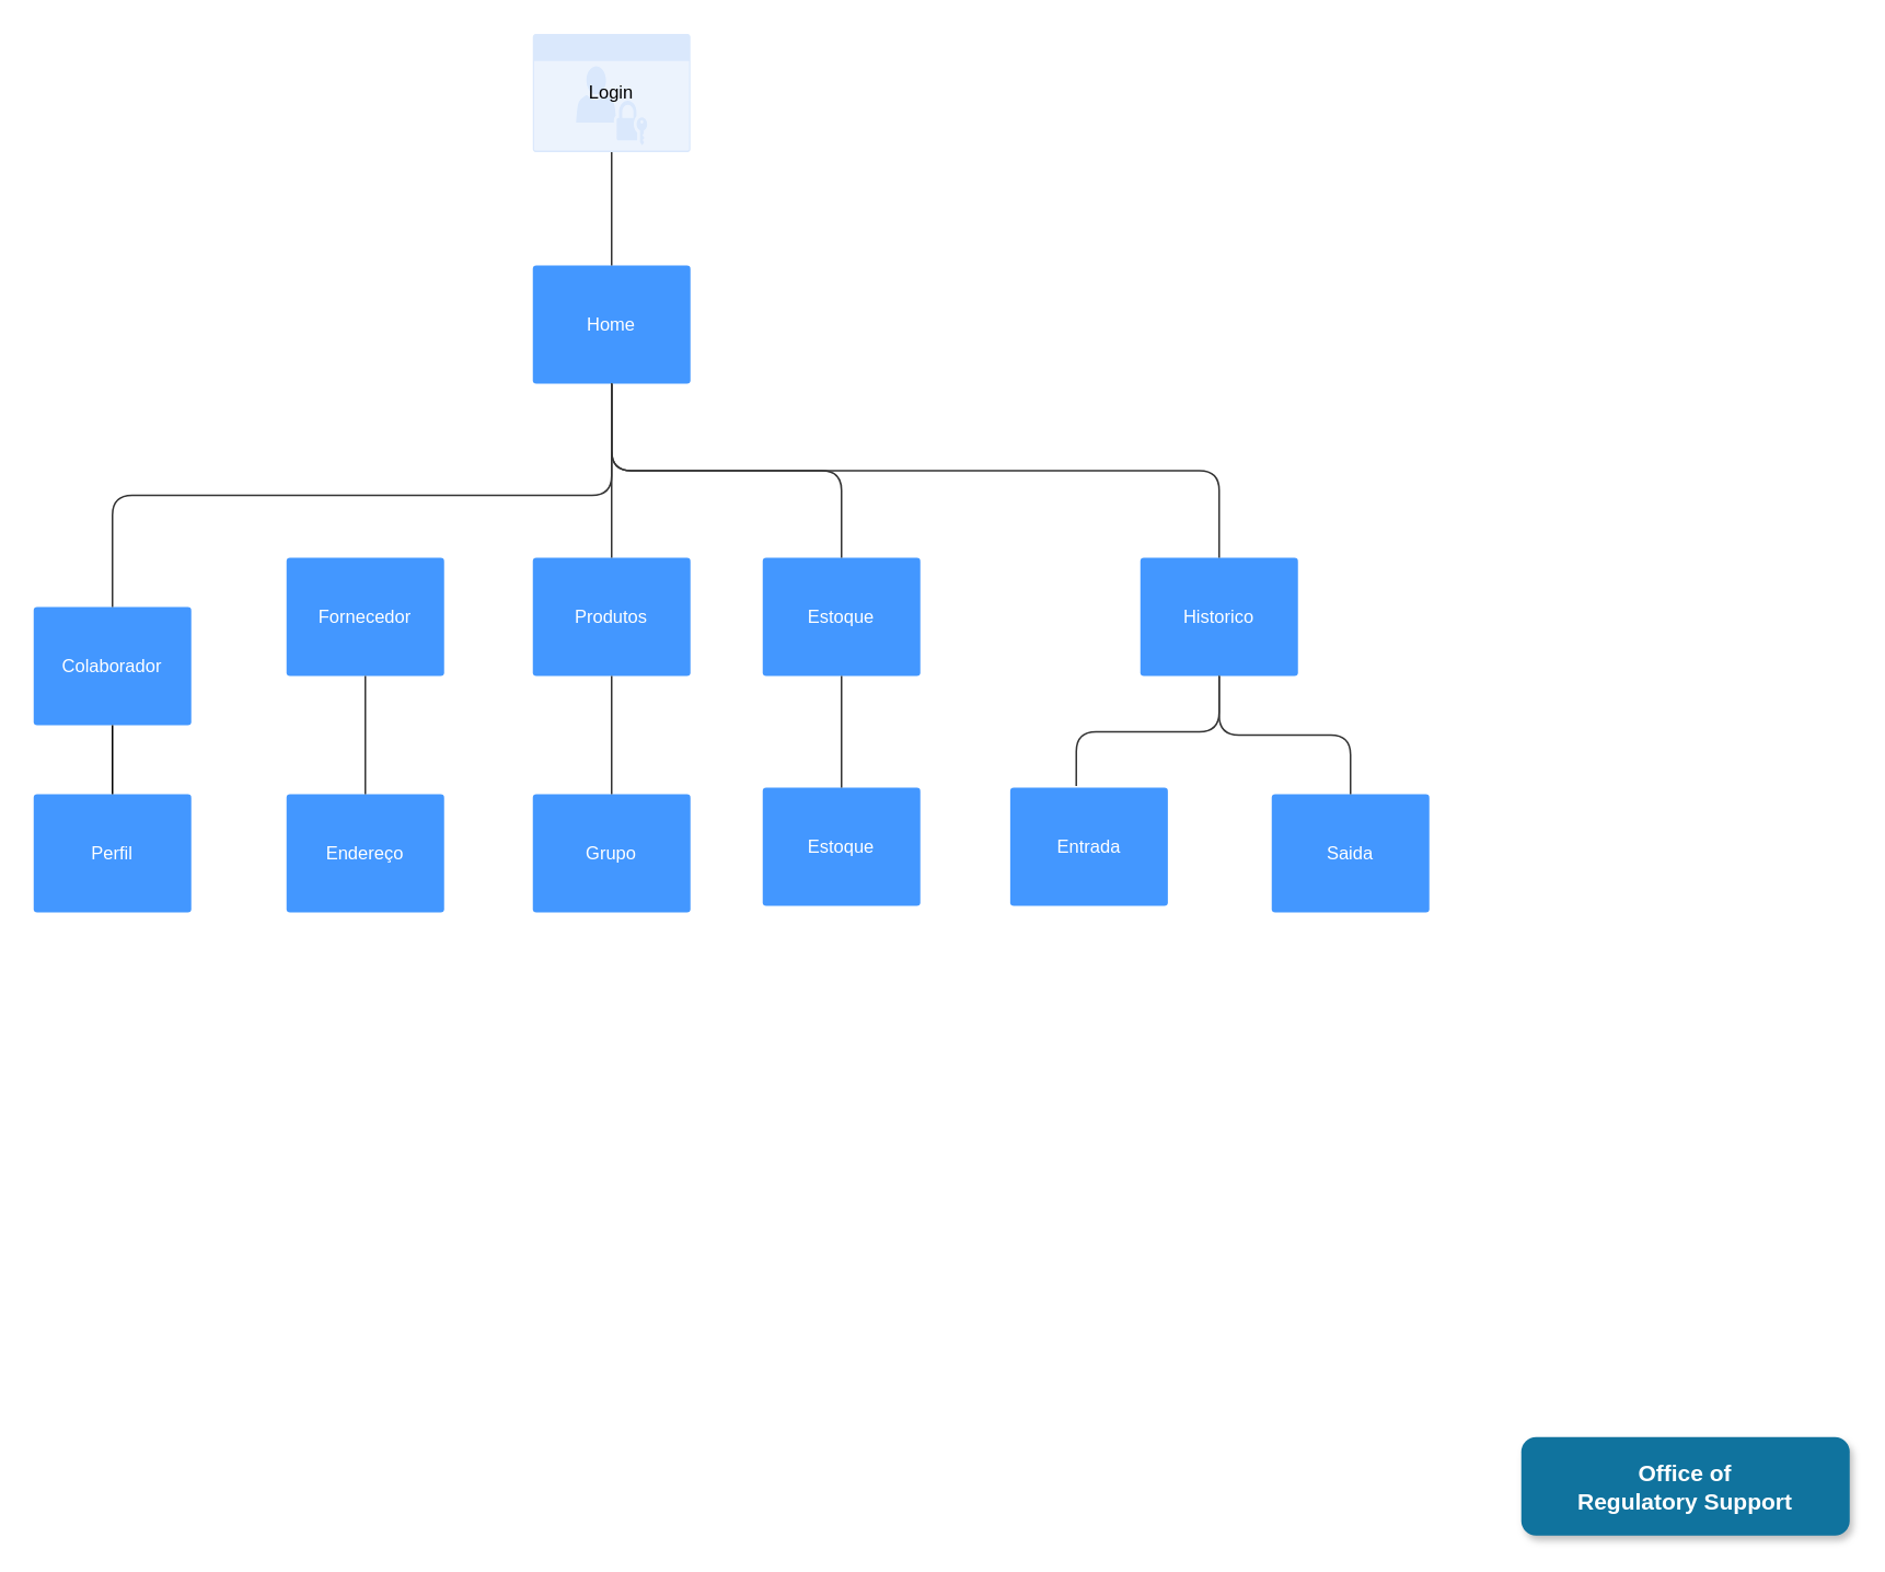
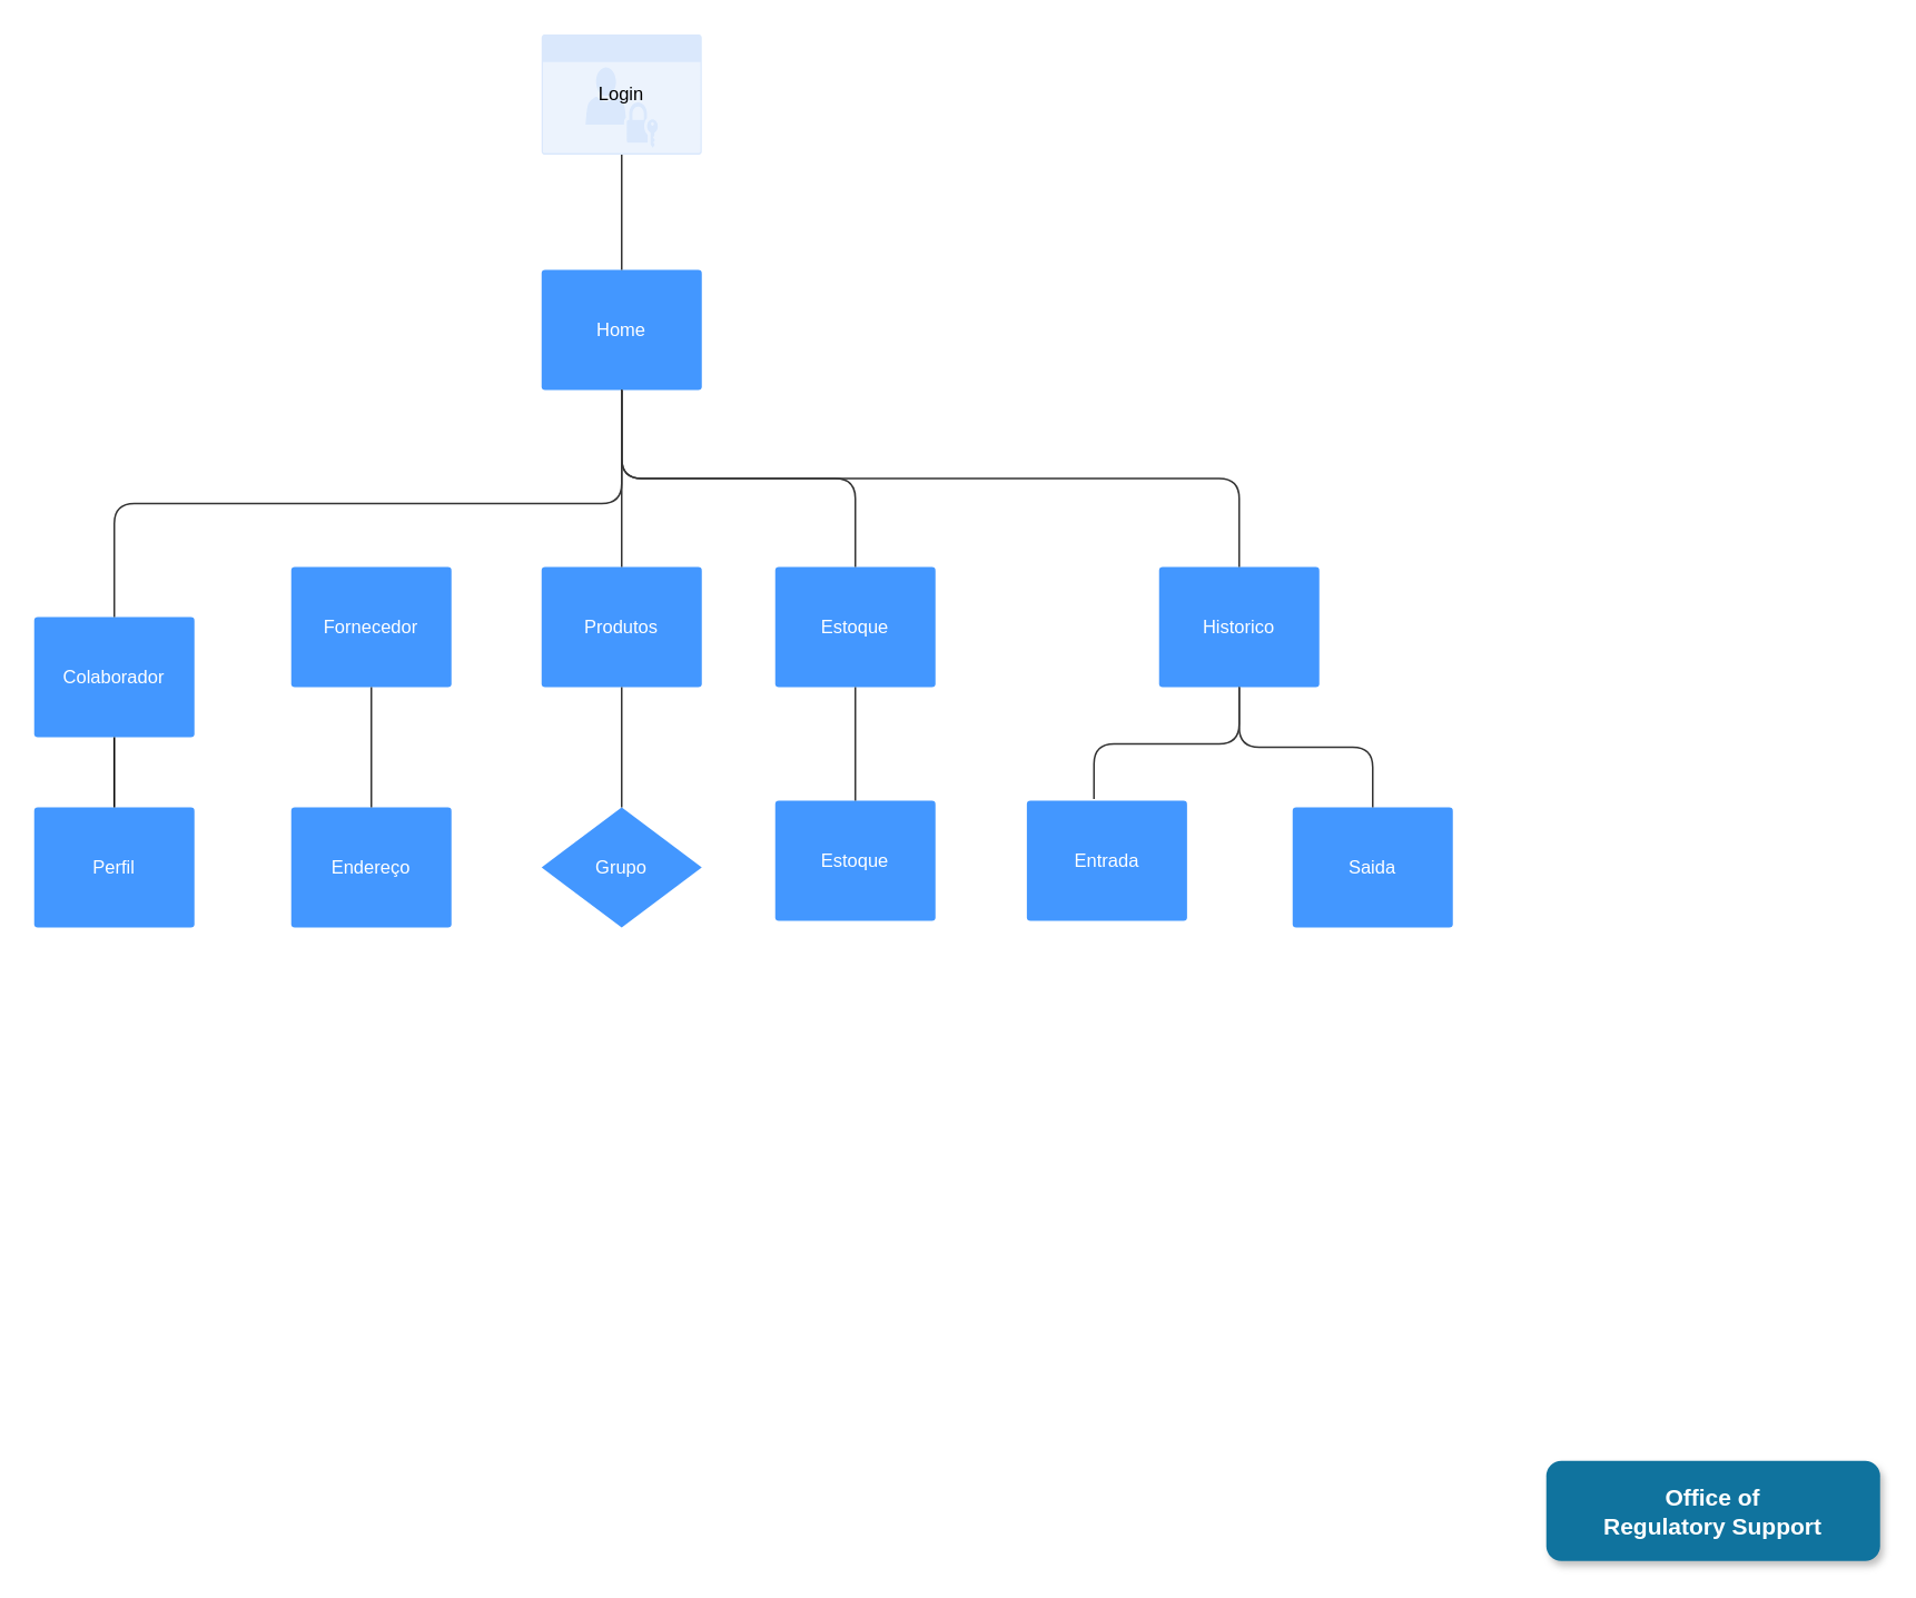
  <mxCell id="0" />
  <mxCell id="1" parent="0" />
  <mxCell id="2" value="Office of&#10; Regulatory Support" style="rounded=1;fillColor=#10739E;strokeColor=none;shadow=1;gradientColor=none;fontStyle=1;fontColor=#FFFFFF;fontSize=14;" parent="1" vertex="1"><mxGeometry x="926" y="874.5" width="200" height="60" as="geometry" /></mxCell>
  <mxCell id="3" value="Login" style="html=1;overflow=block;whiteSpace=wrap;shape=mxgraph.sitemap.login;strokeColor=#6c8ebf;fillColor=#dae8fc;whiteSpace=wrap;fontSize=11;fontFamily=Helvetica;align=center;spacing=3;strokeOpacity=0;fillOpacity=100;rounded=1;absoluteArcSize=1;arcSize=6;" vertex="1" zOrder="95" parent="1"><mxGeometry x="324" y="20" width="96" height="72" as="geometry" /></mxCell>
  <mxCell id="4" value="Home" style="html=1;overflow=block;whiteSpace=wrap;rounded=1;arcSize=3;fillColor=#4397ff;strokeOpacity=0;fillOpacity=100;whiteSpace=wrap;fontSize=11;fontFamily=Helvetica;fontColor=#ffffff;align=center;spacing=3;whiteSpace=wrap;" vertex="1" zOrder="116" parent="1"><mxGeometry x="324" y="161" width="96" height="72" as="geometry" /></mxCell>
  <mxCell id="5" value="" style="html=1;jettySize=18;whiteSpace=wrap;fontSize=11;strokeColor=#333333;strokeOpacity=100;rounded=1;arcSize=24;edgeStyle=orthogonalEdgeStyle;startArrow=none;;endArrow=none;;exitX=0.5;exitY=1;exitPerimeter=0;entryX=0.5;entryY=0;entryPerimeter=0;" edge="1" parent="1" source="3" target="4"><mxGeometry width="100" height="100" relative="1" as="geometry"><Array as="points"><mxPoint x="372" y="92" /><mxPoint x="372" y="116" /></Array></mxGeometry></mxCell>
  <mxCell id="6" value="Colaborador" style="html=1;overflow=block;whiteSpace=wrap;rounded=1;arcSize=3;fillColor=#4397ff;strokeOpacity=0;fillOpacity=100;whiteSpace=wrap;fontSize=11;fontFamily=Helvetica;fontColor=#ffffff;align=center;spacing=3;whiteSpace=wrap;" vertex="1" zOrder="118" parent="1"><mxGeometry x="20" y="369" width="96" height="72" as="geometry" /></mxCell>
  <mxCell id="7" value="Perfil" style="html=1;overflow=block;whiteSpace=wrap;rounded=1;arcSize=3;fillColor=#4397ff;strokeOpacity=0;fillOpacity=100;whiteSpace=wrap;fontSize=11;fontFamily=Helvetica;fontColor=#ffffff;align=center;spacing=3;whiteSpace=wrap;" vertex="1" zOrder="119" parent="1"><mxGeometry x="20" y="483" width="96" height="72" as="geometry" /></mxCell>
  <mxCell id="8" value="Endereço" style="html=1;overflow=block;whiteSpace=wrap;rounded=1;arcSize=3;fillColor=#4397ff;strokeOpacity=0;fillOpacity=100;whiteSpace=wrap;fontSize=11;fontFamily=Helvetica;fontColor=#ffffff;align=center;spacing=3;whiteSpace=wrap;" vertex="1" zOrder="120" parent="1"><mxGeometry x="174" y="483" width="96" height="72" as="geometry" /></mxCell>
  <mxCell id="9" value="Fornecedor" style="html=1;overflow=block;whiteSpace=wrap;rounded=1;arcSize=3;fillColor=#4397ff;strokeOpacity=0;fillOpacity=100;whiteSpace=wrap;fontSize=11;fontFamily=Helvetica;fontColor=#ffffff;align=center;spacing=3;whiteSpace=wrap;" vertex="1" zOrder="121" parent="1"><mxGeometry x="174" y="339" width="96" height="72" as="geometry" /></mxCell>
  <mxCell id="10" value="Estoque" style="html=1;overflow=block;whiteSpace=wrap;rounded=1;arcSize=3;fillColor=#4397ff;strokeOpacity=0;fillOpacity=100;whiteSpace=wrap;fontSize=11;fontFamily=Helvetica;fontColor=#ffffff;align=center;spacing=3;whiteSpace=wrap;" vertex="1" zOrder="122" parent="1"><mxGeometry x="464" y="339" width="96" height="72" as="geometry" /></mxCell>
- <mxCell id="11" value="Grupo" style="html=1;overflow=block;whiteSpace=wrap;rounded=1;arcSize=3;fillColor=#4397ff;strokeOpacity=0;fillOpacity=100;whiteSpace=wrap;fontSize=11;fontFamily=Helvetica;fontColor=#ffffff;align=center;spacing=3;whiteSpace=wrap;" vertex="1" zOrder="123" parent="1"><mxGeometry x="324" y="483" width="96" height="72" as="geometry" /></mxCell>
+ <mxCell id="11" value="Grupo" style="rhombus;html=1;overflow=block;whiteSpace=wrap;arcSize=3;fillColor=#4397ff;strokeOpacity=0;fillOpacity=100;whiteSpace=wrap;fontSize=11;fontFamily=Helvetica;fontColor=#ffffff;align=center;spacing=3;whiteSpace=wrap;" vertex="1" zOrder="123" parent="1"><mxGeometry x="324" y="483" width="96" height="72" as="geometry" /></mxCell>
  <mxCell id="12" value="Produtos" style="html=1;overflow=block;whiteSpace=wrap;rounded=1;arcSize=3;fillColor=#4397ff;strokeOpacity=0;fillOpacity=100;whiteSpace=wrap;fontSize=11;fontFamily=Helvetica;fontColor=#ffffff;align=center;spacing=3;whiteSpace=wrap;" vertex="1" zOrder="124" parent="1"><mxGeometry x="324" y="339" width="96" height="72" as="geometry" /></mxCell>
  <mxCell id="13" value="Historico" style="html=1;overflow=block;whiteSpace=wrap;rounded=1;arcSize=3;fillColor=#4397ff;strokeOpacity=0;fillOpacity=100;whiteSpace=wrap;fontSize=11;fontFamily=Helvetica;fontColor=#ffffff;align=center;spacing=3;whiteSpace=wrap;" vertex="1" zOrder="125" parent="1"><mxGeometry x="694" y="339" width="96" height="72" as="geometry" /></mxCell>
  <mxCell id="14" value="" style="html=1;jettySize=18;whiteSpace=wrap;fontSize=11;strokeColor=#333333;strokeOpacity=100;rounded=1;arcSize=24;edgeStyle=orthogonalEdgeStyle;startArrow=none;;endArrow=none;;exitX=0.5;exitY=1;entryX=0.5;entryY=0;entryDx=0;entryDy=0;exitDx=0;exitDy=0;" edge="1" parent="1" source="4" target="6"><mxGeometry width="100" height="100" relative="1" as="geometry"><Array as="points" /></mxGeometry></mxCell>
  <mxCell id="15" value="" style="endArrow=none;html=1;exitX=0.5;exitY=1;exitDx=0;exitDy=0;entryX=0.5;entryY=0;entryDx=0;entryDy=0;" edge="1" parent="1" source="6" target="7"><mxGeometry width="50" height="50" relative="1" as="geometry"><mxPoint x="114" y="209" as="sourcePoint" /><mxPoint x="164" y="159" as="targetPoint" /></mxGeometry></mxCell>
  <mxCell id="16" value="" style="html=1;jettySize=18;whiteSpace=wrap;fontSize=11;strokeColor=#333333;strokeOpacity=100;rounded=1;arcSize=24;edgeStyle=orthogonalEdgeStyle;startArrow=none;;endArrow=none;;exitX=0.5;exitY=0;exitDx=0;exitDy=0;entryX=0.5;entryY=1;entryDx=0;entryDy=0;" edge="1" parent="1" source="8" target="9"><mxGeometry width="100" height="100" relative="1" as="geometry"><Array as="points" /><mxPoint x="392" y="253" as="sourcePoint" /><mxPoint x="222" y="359" as="targetPoint" /></mxGeometry></mxCell>
  <mxCell id="17" value="" style="html=1;jettySize=18;whiteSpace=wrap;fontSize=11;strokeColor=#333333;strokeOpacity=100;rounded=1;arcSize=24;edgeStyle=orthogonalEdgeStyle;startArrow=none;;endArrow=none;;entryX=0.5;entryY=1;entryDx=0;entryDy=0;exitX=0.5;exitY=0;exitDx=0;exitDy=0;" edge="1" parent="1" source="11" target="12"><mxGeometry width="100" height="100" relative="1" as="geometry"><Array as="points" /><mxPoint x="362" y="479" as="sourcePoint" /><mxPoint x="212" y="421" as="targetPoint" /></mxGeometry></mxCell>
  <mxCell id="18" value="Estoque" style="html=1;overflow=block;whiteSpace=wrap;rounded=1;arcSize=3;fillColor=#4397ff;strokeOpacity=0;fillOpacity=100;whiteSpace=wrap;fontSize=11;fontFamily=Helvetica;fontColor=#ffffff;align=center;spacing=3;whiteSpace=wrap;" vertex="1" zOrder="122" parent="1"><mxGeometry x="464" y="479" width="96" height="72" as="geometry" /></mxCell>
  <mxCell id="19" value="" style="html=1;jettySize=18;whiteSpace=wrap;fontSize=11;strokeColor=#333333;strokeOpacity=100;rounded=1;arcSize=24;edgeStyle=orthogonalEdgeStyle;startArrow=none;;endArrow=none;;entryX=0.5;entryY=1;entryDx=0;entryDy=0;exitX=0.5;exitY=0;exitDx=0;exitDy=0;" edge="1" parent="1" source="18" target="10"><mxGeometry width="100" height="100" relative="1" as="geometry"><Array as="points" /><mxPoint x="372" y="489" as="sourcePoint" /><mxPoint x="372" y="421" as="targetPoint" /></mxGeometry></mxCell>
  <mxCell id="20" value="Entrada" style="html=1;overflow=block;whiteSpace=wrap;rounded=1;arcSize=3;fillColor=#4397ff;strokeOpacity=0;fillOpacity=100;whiteSpace=wrap;fontSize=11;fontFamily=Helvetica;fontColor=#ffffff;align=center;spacing=3;whiteSpace=wrap;" vertex="1" zOrder="125" parent="1"><mxGeometry x="614.75" y="479" width="96" height="72" as="geometry" /></mxCell>
  <mxCell id="21" value="Saida" style="html=1;overflow=block;whiteSpace=wrap;rounded=1;arcSize=3;fillColor=#4397ff;strokeOpacity=0;fillOpacity=100;whiteSpace=wrap;fontSize=11;fontFamily=Helvetica;fontColor=#ffffff;align=center;spacing=3;whiteSpace=wrap;" vertex="1" zOrder="125" parent="1"><mxGeometry x="774" y="483" width="96" height="72" as="geometry" /></mxCell>
  <mxCell id="22" value="" style="html=1;jettySize=18;whiteSpace=wrap;fontSize=11;strokeColor=#333333;strokeOpacity=100;rounded=1;arcSize=24;edgeStyle=orthogonalEdgeStyle;startArrow=none;;endArrow=none;;entryX=0.5;entryY=1;entryDx=0;entryDy=0;exitX=0.419;exitY=-0.014;exitDx=0;exitDy=0;exitPerimeter=0;" edge="1" parent="1" source="20" target="13"><mxGeometry width="100" height="100" relative="1" as="geometry"><Array as="points" /><mxPoint x="522" y="489" as="sourcePoint" /><mxPoint x="522" y="421" as="targetPoint" /></mxGeometry></mxCell>
  <mxCell id="23" value="" style="html=1;jettySize=18;whiteSpace=wrap;fontSize=11;strokeColor=#333333;strokeOpacity=100;rounded=1;arcSize=24;edgeStyle=orthogonalEdgeStyle;startArrow=none;;endArrow=none;;entryX=0.5;entryY=1;entryDx=0;entryDy=0;exitX=0.5;exitY=0;exitDx=0;exitDy=0;" edge="1" parent="1" source="21" target="13"><mxGeometry width="100" height="100" relative="1" as="geometry"><Array as="points" /><mxPoint x="664.974" y="487.992" as="sourcePoint" /><mxPoint x="752" y="421" as="targetPoint" /></mxGeometry></mxCell>
  <mxCell id="24" value="" style="html=1;jettySize=18;whiteSpace=wrap;fontSize=11;strokeColor=#333333;strokeOpacity=100;rounded=1;arcSize=24;edgeStyle=orthogonalEdgeStyle;startArrow=none;;endArrow=none;;exitX=0.5;exitY=1;exitDx=0;exitDy=0;" edge="1" parent="1" source="4" target="12"><mxGeometry width="100" height="100" relative="1" as="geometry"><Array as="points" /><mxPoint x="382" y="243" as="sourcePoint" /><mxPoint x="212" y="349" as="targetPoint" /></mxGeometry></mxCell>
  <mxCell id="25" value="" style="html=1;jettySize=18;whiteSpace=wrap;fontSize=11;strokeColor=#333333;strokeOpacity=100;rounded=1;arcSize=24;edgeStyle=orthogonalEdgeStyle;startArrow=none;;endArrow=none;;exitX=0.5;exitY=1;exitDx=0;exitDy=0;entryX=0.5;entryY=0;entryDx=0;entryDy=0;" edge="1" parent="1" source="4" target="10"><mxGeometry width="100" height="100" relative="1" as="geometry"><Array as="points" /><mxPoint x="382" y="243" as="sourcePoint" /><mxPoint x="372" y="349" as="targetPoint" /></mxGeometry></mxCell>
  <mxCell id="26" value="" style="html=1;jettySize=18;whiteSpace=wrap;fontSize=11;strokeColor=#333333;strokeOpacity=100;rounded=1;arcSize=24;edgeStyle=orthogonalEdgeStyle;startArrow=none;;endArrow=none;;exitX=0.5;exitY=1;exitDx=0;exitDy=0;entryX=0.5;entryY=0;entryDx=0;entryDy=0;" edge="1" parent="1" source="4" target="13"><mxGeometry width="100" height="100" relative="1" as="geometry"><Array as="points" /><mxPoint x="382" y="243" as="sourcePoint" /><mxPoint x="522" y="349" as="targetPoint" /></mxGeometry></mxCell>
